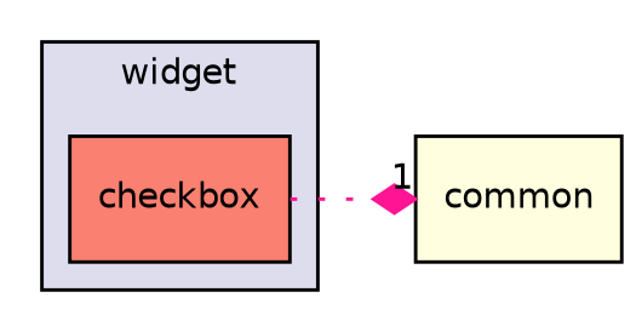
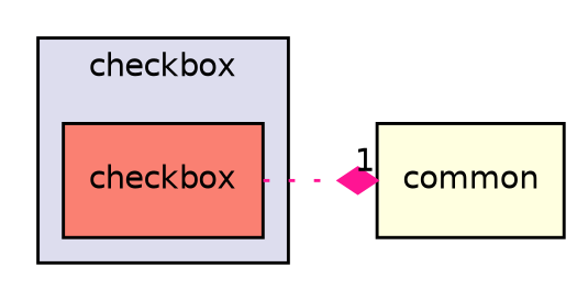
  digraph {
    compound=true
    rankdir=LR
    node [fontname=Helvetica fontsize=10 shape=box style=filled]
    n1 [fillcolor=salmon label=checkbox pencolor=black]
    n2 [label=common fillcolor=lightyellow]
    subgraph cluster_1 {
      bgcolor="#ddddee"
      fontname=Helvetica
      fontsize=10
-     label=widget
+     label=checkbox
      pencolor=black
      n1
    }
    n1 -> n2 [headlabel=1 labeldistance=1.5 labelfontname=Helvetica labelfontsize=10 color=deeppink style=dotted arrowhead=diamond]
  }
